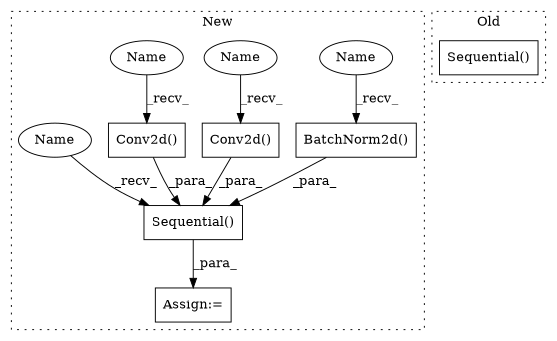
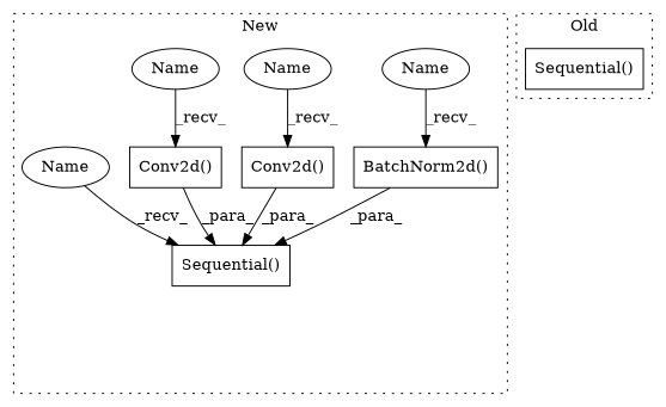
  digraph {
    node [a=75 l=2 shape=box]
    n1 [l="10,49" label="Conv2d()" s="2676,2694"]
    n2 [l="47,10" label="Sequential()" s="1019,2836"]
    n3 [l="10,49" label="Conv2d()" s="1066,1081"]
    n4 [l="15,1" label="BatchNorm2d()" s="1650,1668"]
-   n5 [a=68 l=3 label="Assign:=" s=1016]
    n6 [a=87 label=Name s=1650 shape=ellipse]
    n7 [a=87 label=Name s=1066 shape=ellipse]
    n8 [a=87 label=Name s=2676 shape=ellipse]
    n9 [a=87 label=Name s=1019 shape=ellipse]
    n10 [l="14,6" label="Sequential()" s="6962,6977"]
    subgraph cluster_1 {
      label=New
      style=dotted
      n1
      n2
      n3
      n4
-     n5
      n6
      n7
      n8
      n9
    }
    subgraph cluster_2 {
      label=Old
      style=dotted
      n10
    }
    n1 -> n2 [label=_para_]
-   n2 -> n5 [label=_para_]
    n3 -> n2 [label=_para_]
    n4 -> n2 [label=_para_]
    n6 -> n4 [label=_recv_]
    n7 -> n3 [label=_recv_]
    n8 -> n1 [label=_recv_]
    n9 -> n2 [label=_recv_]
  }
